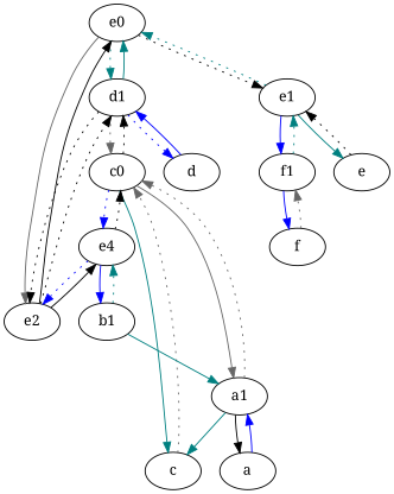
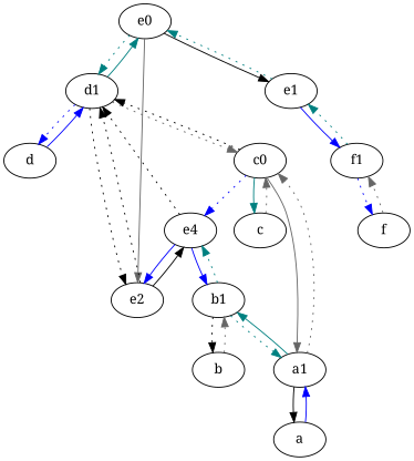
  digraph {
    fontname="Noto Serif"
    node [fontname="Noto Serif"]
    edge [color=black fontname="Noto Serif" style=dotted]
    n1 [label=e0]
    d1
    n3 [label=c0]
    e2
    d
    e1
    e4
    a1
    c
    f
    f1
-   e
    b1
+   b
    a
    n1 -> d1 [color=teal]
    n1 -> e2 [color=gray40 style=solid]
-   n1 -> e1
+   n1 -> e1 [style=solid]
    d1 -> n1 [color=teal style=solid]
    d1 -> n3 [color=gray40]
    d1 -> e2
    d1 -> d [color=blue]
    n3 -> d1
    n3 -> e4 [color=blue]
    n3 -> a1 [color=gray40 style=solid]
    n3 -> c [color=teal style=solid]
-   e2 -> n1 [style=solid]
    e2 -> d1
    e2 -> e4 [style=solid]
    d -> d1 [color=blue style=solid]
    e1 -> n1 [color=teal]
    e1 -> f1 [color=blue style=solid]
-   e1 -> e [color=teal style=solid]
-   e4 -> n3
-   e4 -> e2 [color=blue]
+   e4 -> d1
+   e4 -> e2 [color=blue style=solid]
    e4 -> b1 [color=blue style=solid]
    a1 -> n3 [color=gray40]
-   a1 -> c [color=teal style=solid]
+   a1 -> b1 [color=teal style=solid]
    a1 -> a [style=solid]
    c -> n3 [color=gray40]
    f -> f1 [color=gray40]
    f1 -> e1 [color=teal]
-   f1 -> f [color=blue style=solid]
-   e -> e1
+   f1 -> f [color=blue]
    b1 -> e4 [color=teal]
-   b1 -> a1 [color=teal style=solid]
+   b1 -> a1 [color=teal]
+   b1 -> b
+   b -> b1 [color=gray40]
    a -> a1 [color=blue style=solid]
  }
